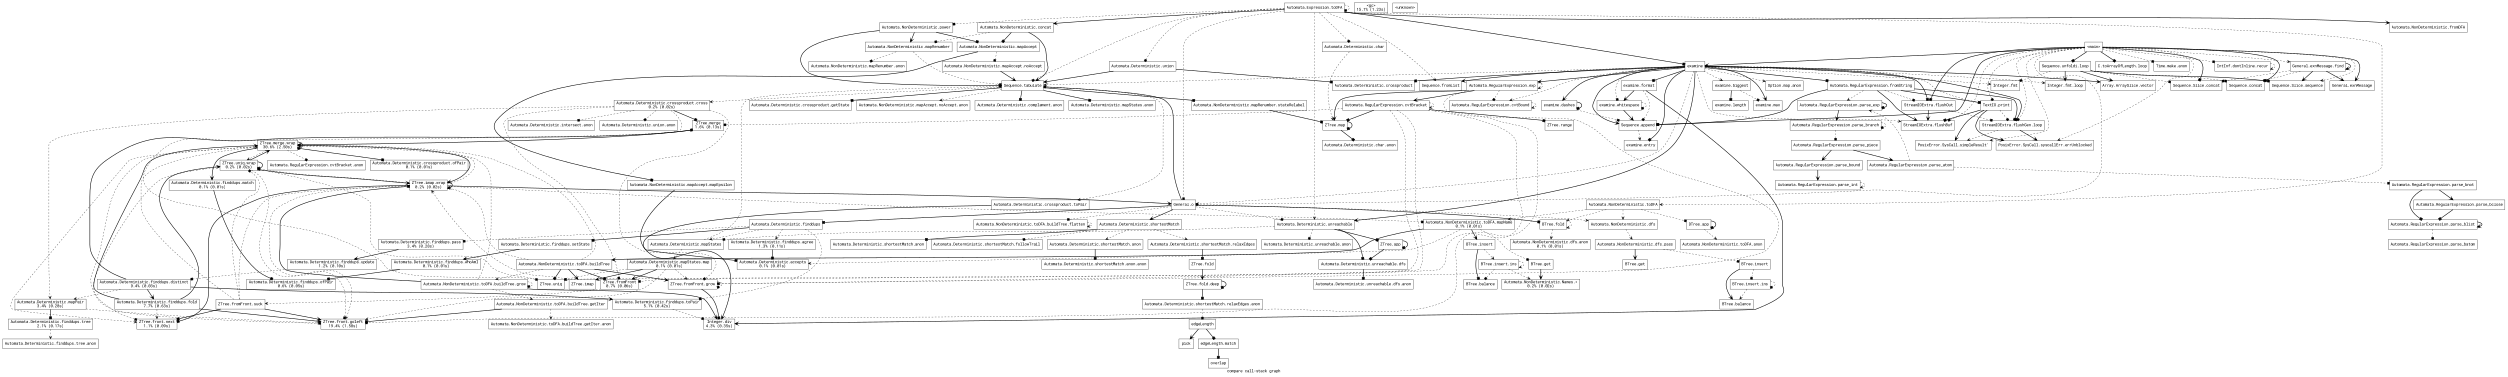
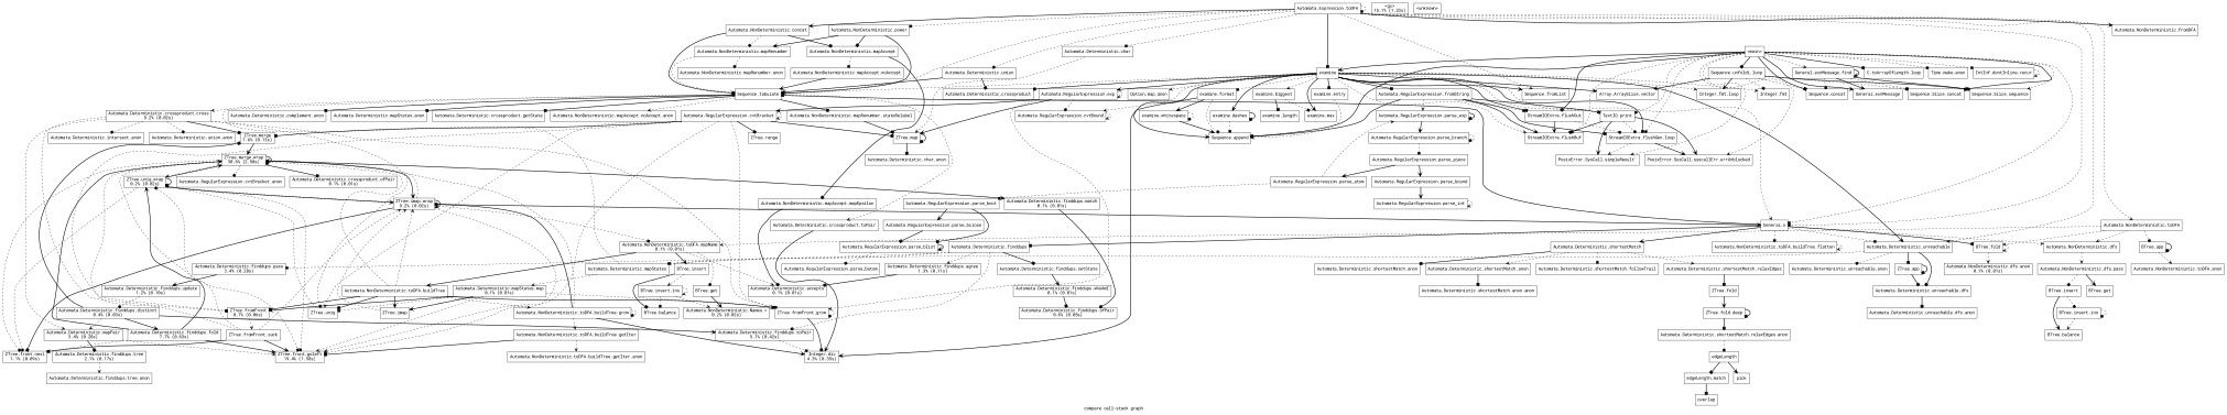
  digraph {
    fontname="Roboto Mono"
    label="compare call-stack graph"
    node [color=Black fontname="Roboto Mono" shape=box]
    edge [arrowhead=box fontname="Roboto Mono" style=dashed]
    n1 [label="examine.max\n"]
    n2 [label="examine.length\n"]
    n3 [label="examine.biggest\n"]
    n4 [label="Automata.RegularExpression.fromString\n"]
    n5 [label="Sequence.append\n"]
    n6 [label="StreamIOExtra.flushOut\n"]
    n7 [label="TextIO.print\n"]
    n8 [label="StreamIOExtra.flushGen.loop\n"]
    n9 [label="StreamIOExtra.flushBuf\n"]
    n10 [label="Automata.RegularExpression.parse_exp\n"]
    n11 [label="PosixError.SysCall.syscallErr.errUnblocked\n"]
    n12 [label="PosixError.SysCall.simpleResult'\n"]
    n13 [label="Automata.RegularExpression.parse_branch\n"]
    n14 [label="Automata.RegularExpression.parse_piece\n"]
    n15 [label="examine\n"]
    n16 [label="Automata.Deterministic.crossproduct\n"]
    n17 [label="examine.format\n"]
    n18 [label="Sequence.tabulate\n"]
    n19 [label="Array.ArraySlice.vector\n"]
    n20 [label="Integer.fmt.loop\n"]
    n21 [label="Integer.fmt\n"]
    n22 [label="General.o\n"]
    n23 [label="Automata.Deterministic.unreachable\n"]
    n24 [label="Sequence.fromList\n"]
    n25 [label="Automata.RegularExpression.exp\n"]
    n26 [label="Automata.RegularExpression.cvtBound\n"]
    n27 [label="Option.map.anon\n"]
    n28 [label="examine.whitespace\n"]
    n29 [label="examine.dashes\n"]
    n30 [label="examine.entry\n"]
    n31 [label="Integer.div\n4.3% (0.35s)\n"]
    n32 [label="Automata.NonDeterministic.mapRenumber.stateRelabel\n"]
    n33 [label="Automata.Deterministic.complement.anon\n"]
    n34 [label="Automata.Deterministic.mapStates.anon\n"]
    n35 [label="Automata.Deterministic.crossproduct.cross\n0.2% (0.02s)\n"]
    n36 [label="Automata.Deterministic.crossproduct.getState\n"]
    n37 [label="Automata.Deterministic.crossproduct.toPair\n"]
    n38 [label="Automata.NonDeterministic.mapAccept.noAccept.anon\n"]
    n39 [label="Automata.Deterministic.shortestMatch\n"]
    n40 [label="Automata.NonDeterministic.dfs\n"]
    n41 [label="BTree.fold\n"]
    n42 [label="Automata.NonDeterministic.toDFA.buildTree.flatten\n"]
    n43 [label="Automata.Deterministic.finddups\n"]
    n44 [label="Automata.Deterministic.mapStates\n"]
    n45 [label="Automata.Deterministic.unreachable.anon\n"]
    n46 [label="Automata.Deterministic.unreachable.dfs\n"]
    n47 [label="ZTree.app\n"]
    n48 [label="Automata.Expression.toDFA\n"]
    n49 [label="Automata.Deterministic.char\n"]
    n50 [label="Automata.NonDeterministic.power\n"]
    n51 [label="Automata.NonDeterministic.toDFA\n"]
    n52 [label="Automata.NonDeterministic.concat\n"]
    n53 [label="Automata.NonDeterministic.fromDFA\n"]
    n54 [label="Automata.Deterministic.union\n"]
    n55 [label="Automata.RegularExpression.cvtBracket\n"]
    n56 [label="ZTree.map\n"]
    n57 [label="ZTree.fromFront.grow\n"]
    n58 [label="ZTree.merge\n1.6% (0.13s)\n"]
    n59 [label="ZTree.uniq\n"]
    n60 [label="ZTree.fromFront\n0.7% (0.06s)\n"]
    n61 [label="Automata.Deterministic.mapPair\n3.4% (0.28s)\n"]
    n62 [label="Automata.Deterministic.intersect.anon\n"]
    n63 [label="Automata.Deterministic.union.anon\n"]
    n64 [label="Automata.Deterministic.shortestMatch.anon\n"]
    n65 [label="Automata.Deterministic.shortestMatch.anon\n"]
    n66 [label="Automata.Deterministic.shortestMatch.followTrail\n"]
    n67 [label="Automata.Deterministic.shortestMatch.relaxEdges\n"]
    n68 [label="Automata.NonDeterministic.dfs.pass\n"]
    n69 [label="Automata.NonDeterministic.dfs.anon\n0.1% (0.01s)\n"]
    n70 [label="Automata.Deterministic.finddups.agree\n1.3% (0.11s)\n"]
    n71 [label="Automata.Deterministic.finddups.toPair\n5.1% (0.42s)\n"]
    n72 [label="Automata.Deterministic.finddups.setState\n"]
    n73 [label="Automata.Deterministic.finddups.pass\n3.4% (0.28s)\n"]
    n74 [label="Automata.Deterministic.mapStates.map\n0.1% (0.01s)\n"]
    n75 [label="Automata.Deterministic.unreachable.dfs.anon\n"]
    n76 [label="Automata.NonDeterministic.mapRenumber\n"]
    n77 [label="Automata.NonDeterministic.mapAccept\n"]
    n78 [label="BTree.app\n"]
    n79 [label="Automata.NonDeterministic.toDFA.mapName\n0.1% (0.01s)\n"]
    n80 [label="ZTree.range\n"]
    n81 [label="ZTree.front.goleft\n19.4% (1.58s)\n"]
    n82 [label="Automata.Deterministic.char.anon\n"]
    n83 [label="Automata.Deterministic.shortestMatch.anon.anon\n"]
    n84 [label="ZTree.fold\n"]
    n85 [label="ZTree.fold.deep\n"]
    n86 [label="Automata.Deterministic.shortestMatch.relaxEdges.anon\n"]
    n87 [label="edgeLength\n"]
    n88 [label="pick\n"]
    n89 [label="overlap\n"]
    n90 [label="edgeLength.match\n"]
    n91 [label="C.toArrayOfLength.loop\n"]
    n92 [label="Automata.RegularExpression.parse_bclose\n"]
    n93 [label="Automata.RegularExpression.parse_blist\n"]
    n94 [label="Automata.RegularExpression.parse_batom\n"]
    n95 [label="Automata.RegularExpression.parse_bnot\n"]
    n96 [label="Automata.RegularExpression.parse_bound\n"]
    n97 [label="Automata.RegularExpression.parse_int\n"]
    n98 [label="Automata.RegularExpression.parse_atom\n"]
    n99 [label="ZTree.merge.wrap\n30.6% (2.50s)\n"]
    n100 [label="ZTree.uniq.wrap\n0.2% (0.02s)\n"]
    n101 [label="ZTree.fromFront.suck\n"]
    n102 [label="Automata.RegularExpression.cvtBracket.anon\n"]
    n103 [label="ZTree.imap.wrap\n0.2% (0.02s)\n"]
    n104 [label="ZTree.front.next\n1.1% (0.09s)\n"]
    n105 [label="Automata.Deterministic.crossproduct.ofPair\n0.1% (0.01s)\n"]
    n106 [label="Automata.Deterministic.finddups.match\n0.1% (0.01s)\n"]
    n107 [label="Automata.NonDeterministic.mapRenumber.anon\n"]
    n108 [label="Automata.NonDeterministic.mapAccept.mapEpsilon\n"]
    n109 [label="Automata.NonDeterministic.mapAccept.noAccept\n"]
    n110 [label="Automata.Deterministic.accepts\n0.1% (0.01s)\n"]
    n111 [label="Automata.NonDeterministic.toDFA.anon\n"]
    n112 [label="Automata.NonDeterministic.toDFA.buildTree\n"]
    n113 [label="BTree.insert\n"]
    n114 [label="BTree.get\n"]
    n115 [label="BTree.insert\n"]
    n116 [label="BTree.get\n"]
    n117 [label="ZTree.imap\n"]
    n118 [label="Automata.NonDeterministic.toDFA.buildTree.grow\n"]
    n119 [label="BTree.balance\n"]
    n120 [label="BTree.insert.ins\n"]
    n121 [label="Automata.NonDeterministic.Names.<\n0.2% (0.02s)\n"]
    n122 [label="Automata.NonDeterministic.toDFA.buildTree.getIter\n"]
    n123 [label="Automata.NonDeterministic.toDFA.buildTree.getIter.anon\n"]
    n124 [label="Automata.Deterministic.finddups.ofPair\n0.6% (0.05s)\n"]
    n125 [label="BTree.balance\n"]
    n126 [label="BTree.insert.ins\n"]
    n127 [label="Automata.Deterministic.finddups.fold\n7.7% (0.63s)\n"]
    n128 [label="Automata.Deterministic.finddups.tree.anon\n"]
    n129 [label="Automata.Deterministic.finddups.tree\n2.1% (0.17s)\n"]
    n130 [label="Automata.Deterministic.finddups.distinct\n0.4% (0.03s)\n"]
    n131 [label="Automata.Deterministic.finddups.update\n1.2% (0.10s)\n"]
    n132 [label="Automata.Deterministic.finddups.whoAmI\n0.1% (0.01s)\n"]
    n133 [label="Time.make.anon\n"]
    n134 [label="IntInf.dontInline.recur\n"]
    n135 [label="Sequence.unfoldi.loop\n"]
    n136 [label="Sequence.Slice.sequence\n"]
    n137 [label="Sequence.Slice.concat\n"]
    n138 [label="Sequence.concat\n"]
    n139 [label="General.exnMessage.find\n"]
    n140 [label="General.exnMessage\n"]
    n141 [label="<main>\n"]
    n142 [label="<gc>\n15.1% (1.23s)\n"]
    n143 [label="<unknown>\n"]
    n3 -> n1
    n3 -> n2 [style=bold]
    n4 -> n5 [style=bold]
    n4 -> n6
    n4 -> n7 [style=bold]
    n4 -> n8 [style=bold]
    n4 -> n9 [arrowhead=vee style=bold]
    n4 -> n10 [arrowhead=vee]
    n6 -> n8
    n6 -> n9 [arrowhead=vee style=bold]
    n7 -> n8
    n7 -> n9 [style=bold]
    n7 -> n11 [arrowhead=vee style=bold]
    n7 -> n12 [arrowhead=vee style=bold]
    n8 -> n11 [arrowhead=vee style=bold]
    n8 -> n12 [arrowhead=vee]
    n10 -> n10 [style=bold]
    n10 -> n13 [arrowhead=vee style=bold]
    n13 -> n13
    n13 -> n14
    n14 -> n96 [arrowhead=vee style=bold]
    n14 -> n98 [arrowhead=vee style=bold]
    n15 -> n1 [arrowhead=vee style=bold]
    n15 -> n3 [arrowhead=vee]
    n15 -> n4 [style=bold]
    n15 -> n5 [arrowhead=vee style=bold]
    n15 -> n6 [style=bold]
    n15 -> n7 [arrowhead=vee]
    n15 -> n8 [style=bold]
    n15 -> n9 [arrowhead=vee]
    n15 -> n16 [style=bold]
-   n15 -> n17 [style=bold]
+   n15 -> n17
    n15 -> n18 [arrowhead=vee]
    n15 -> n19 [arrowhead=vee style=bold]
    n15 -> n20 [arrowhead=vee]
    n15 -> n21 [arrowhead=vee]
    n15 -> n22 [arrowhead=vee]
    n15 -> n23 [arrowhead=vee style=bold]
    n15 -> n24 [arrowhead=vee style=bold]
    n15 -> n25 [arrowhead=vee style=bold]
    n15 -> n26 [arrowhead=vee]
    n15 -> n27 [arrowhead=vee]
-   n15 -> n28
    n15 -> n29 [arrowhead=vee style=bold]
    n15 -> n30 [style=bold]
    n17 -> n5
    n17 -> n28 [arrowhead=vee style=bold]
    n17 -> n31 [arrowhead=vee style=bold]
    n18 -> n32 [style=bold]
    n18 -> n33 [style=bold]
    n18 -> n34 [style=bold]
    n18 -> n35 [arrowhead=vee]
    n18 -> n36 [style=bold]
    n18 -> n37 [arrowhead=vee]
    n18 -> n38 [arrowhead=vee]
    n22 -> n18 [style=bold]
    n22 -> n23
    n22 -> n39 [arrowhead=vee style=bold]
    n22 -> n40 [arrowhead=vee]
    n22 -> n41 [style=bold]
    n22 -> n42
    n22 -> n43 [style=bold]
    n23 -> n44
    n23 -> n45
    n23 -> n46 [style=bold]
    n23 -> n47 [style=bold]
    n25 -> n25 [arrowhead=vee]
    n25 -> n26
    n25 -> n55 [arrowhead=vee style=bold]
    n25 -> n56 [arrowhead=vee style=bold]
    n25 -> n57 [arrowhead=vee]
    n26 -> n26 [arrowhead=vee]
    n28 -> n5 [arrowhead=vee style=bold]
    n28 -> n28
    n29 -> n5
    n29 -> n29 [style=bold]
-   n5 -> n30 [arrowhead=vee]
+   n30 -> n5 [arrowhead=vee]
    n32 -> n56 [style=bold]
    n35 -> n57
    n35 -> n58 [style=bold]
    n35 -> n59
    n35 -> n60
    n35 -> n61 [arrowhead=vee]
    n35 -> n62
    n35 -> n63
    n37 -> n31 [arrowhead=vee style=bold]
    n39 -> n64 [style=bold]
    n39 -> n65 [arrowhead=vee]
    n39 -> n66
    n39 -> n67 [arrowhead=vee]
    n40 -> n68 [arrowhead=vee]
    n41 -> n41 [arrowhead=vee]
    n41 -> n69 [arrowhead=vee]
    n42 -> n42 [arrowhead=vee]
    n43 -> n44 [arrowhead=vee]
    n43 -> n70 [arrowhead=vee]
    n43 -> n71
    n43 -> n72 [style=bold]
    n43 -> n73
    n44 -> n18
    n44 -> n74 [arrowhead=vee]
    n46 -> n75 [style=bold]
    n47 -> n46 [style=bold]
    n47 -> n47 [style=bold]
    n48 -> n15 [style=bold]
    n48 -> n18
    n48 -> n22
    n48 -> n23 [arrowhead=vee]
    n48 -> n24 [arrowhead=vee]
    n48 -> n48
    n48 -> n49
    n48 -> n50
    n48 -> n51 [arrowhead=vee]
    n48 -> n52 [arrowhead=vee style=bold]
    n48 -> n53 [arrowhead=vee style=bold]
    n48 -> n54
    n49 -> n56 [arrowhead=vee]
    n50 -> n18 [arrowhead=vee style=bold]
    n50 -> n76 [arrowhead=vee style=bold]
    n50 -> n77 [style=bold]
    n51 -> n40 [arrowhead=vee]
    n51 -> n41 [arrowhead=vee]
    n51 -> n78
    n51 -> n79 [arrowhead=vee]
    n52 -> n18 [arrowhead=vee style=bold]
    n52 -> n76
    n52 -> n77 [style=bold]
    n54 -> n16 [style=bold]
    n54 -> n18 [arrowhead=vee style=bold]
    n55 -> n55 [arrowhead=vee]
    n55 -> n56 [style=bold]
    n55 -> n57
-   n55 -> n58
+   n55 -> n58 [style=bold]
    n55 -> n59 [arrowhead=vee]
    n55 -> n60
    n55 -> n80 [style=bold]
    n55 -> n81
    n56 -> n56 [style=bold]
    n56 -> n82 [style=bold]
    n57 -> n31 [style=bold]
    n57 -> n57
    n58 -> n99 [arrowhead=vee style=bold]
    n59 -> n100
    n60 -> n101 [arrowhead=vee]
    n61 -> n81 [arrowhead=vee]
    n61 -> n129 [style=bold]
    n65 -> n83 [style=bold]
    n67 -> n84 [style=bold]
    n68 -> n115
    n68 -> n116 [arrowhead=vee style=bold]
    n70 -> n110 [style=bold]
    n71 -> n31
    n72 -> n132 [arrowhead=vee style=bold]
    n73 -> n131 [arrowhead=vee style=bold]
    n74 -> n57 [arrowhead=vee]
    n74 -> n59
    n74 -> n60 [arrowhead=vee style=bold]
    n74 -> n81 [arrowhead=vee]
    n74 -> n117 [arrowhead=vee style=bold]
    n76 -> n18
    n76 -> n107
    n77 -> n108 [style=bold]
    n77 -> n109
    n78 -> n78 [style=bold]
    n78 -> n111 [arrowhead=vee]
    n79 -> n110 [arrowhead=vee]
    n79 -> n112 [arrowhead=vee style=bold]
    n79 -> n113 [arrowhead=vee style=bold]
    n79 -> n114
    n84 -> n85 [arrowhead=vee style=bold]
    n85 -> n85 [style=bold]
    n85 -> n86 [style=bold]
    n86 -> n87
    n87 -> n88 [arrowhead=vee style=bold]
    n87 -> n90 [style=bold]
    n90 -> n89 [style=bold]
    n92 -> n93 [style=bold]
    n93 -> n93 [arrowhead=vee style=bold]
    n93 -> n94
    n95 -> n92 [arrowhead=vee style=bold]
    n95 -> n93 [style=bold]
    n96 -> n97 [arrowhead=vee style=bold]
    n97 -> n97 [arrowhead=vee]
    n98 -> n10 [arrowhead=vee]
    n98 -> n95
    n99 -> n81
    n99 -> n99 [style=bold]
    n99 -> n100 [arrowhead=vee]
    n99 -> n102
    n99 -> n103 [arrowhead=vee style=bold]
-   n99 -> n104 [arrowhead=vee]
+   n99 -> n104
    n99 -> n105 [style=bold]
    n99 -> n106 [arrowhead=vee style=bold]
    n100 -> n81
    n100 -> n99 [arrowhead=vee style=bold]
    n100 -> n100 [style=bold]
    n100 -> n103 [arrowhead=vee style=bold]
    n100 -> n104
    n101 -> n81 [arrowhead=vee style=bold]
    n101 -> n99 [arrowhead=vee]
    n101 -> n100
    n101 -> n103 [arrowhead=vee]
    n101 -> n104 [style=bold]
    n103 -> n22 [arrowhead=vee style=bold]
    n103 -> n79
    n103 -> n81 [arrowhead=vee]
    n103 -> n99 [arrowhead=vee]
    n103 -> n100 [arrowhead=vee]
    n103 -> n103 [arrowhead=vee style=bold]
    n103 -> n104 [style=bold]
    n106 -> n124 [style=bold]
    n108 -> n110 [style=bold]
    n109 -> n18 [arrowhead=vee style=bold]
    n112 -> n57 [arrowhead=vee style=bold]
    n112 -> n59 [style=bold]
    n112 -> n60 [style=bold]
    n112 -> n99 [arrowhead=vee]
    n112 -> n103 [arrowhead=vee]
    n112 -> n117 [arrowhead=vee style=bold]
    n112 -> n118 [arrowhead=vee]
    n113 -> n119 [style=bold]
    n113 -> n120 [arrowhead=vee]
    n114 -> n121 [arrowhead=vee style=bold]
    n115 -> n125 [arrowhead=vee style=bold]
    n115 -> n126
    n117 -> n103 [arrowhead=vee]
    n118 -> n31 [arrowhead=vee style=bold]
    n118 -> n99 [arrowhead=vee]
    n118 -> n103 [style=bold]
    n118 -> n118
    n118 -> n122 [arrowhead=vee]
    n120 -> n119
    n120 -> n120 [arrowhead=vee]
    n120 -> n121 [arrowhead=vee]
    n122 -> n81 [style=bold]
    n122 -> n123 [arrowhead=vee]
    n126 -> n125 [arrowhead=vee]
    n126 -> n126
    n127 -> n81 [arrowhead=vee style=bold]
    n127 -> n99 [arrowhead=vee style=bold]
    n127 -> n100 [arrowhead=vee style=bold]
    n127 -> n104 [arrowhead=vee]
    n129 -> n128 [arrowhead=vee]
    n130 -> n58 [style=bold]
    n130 -> n61 [arrowhead=vee]
    n130 -> n71 [arrowhead=vee style=bold]
    n130 -> n127 [arrowhead=vee style=bold]
    n131 -> n130
    n132 -> n124 [style=bold]
    n134 -> n134 [arrowhead=vee]
    n135 -> n19 [arrowhead=vee style=bold]
    n135 -> n20 [arrowhead=vee style=bold]
    n135 -> n21
    n135 -> n136 [style=bold]
    n135 -> n137
    n135 -> n138
    n139 -> n136 [arrowhead=vee style=bold]
    n139 -> n137
    n139 -> n138
    n139 -> n139 [arrowhead=vee style=bold]
    n139 -> n140 [arrowhead=vee style=bold]
    n141 -> n5 [style=bold]
    n141 -> n6 [style=bold]
    n141 -> n7
    n141 -> n8
    n141 -> n9
    n141 -> n11 [arrowhead=vee]
    n141 -> n12 [arrowhead=vee]
    n141 -> n15 [arrowhead=vee style=bold]
    n141 -> n22
    n141 -> n91 [style=bold]
    n141 -> n133
    n141 -> n134
    n141 -> n135 [style=bold]
    n141 -> n136 [arrowhead=vee]
    n141 -> n137 [style=bold]
    n141 -> n138 [style=bold]
    n141 -> n139 [arrowhead=vee]
    n141 -> n140 [arrowhead=vee style=bold]
  }
